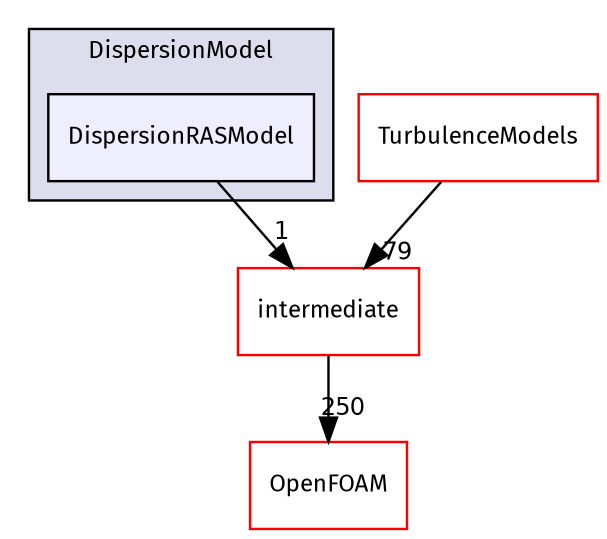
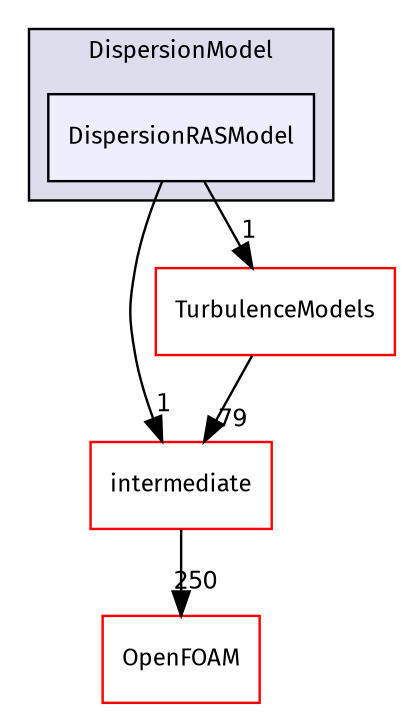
  digraph {
    compound=true
    fontname="Fira Sans"
    node [fontname="Fira Sans" fontsize=10 shape=box color=red]
    edge [fontname="Fira Sans" headlabel=1 labeldistance=1.5 labelfontname=Helvetica labelfontsize=10]
    n1 [fillcolor="#eeeeff" label=DispersionRASModel pencolor=black style=filled color=""]
    n2 [label=intermediate]
    n3 [label=TurbulenceModels]
    n4 [label=OpenFOAM]
    subgraph cluster_1 {
      bgcolor="#ddddee"
      fontsize=10
      label=DispersionModel
      pencolor=black
      n1
    }
    n1 -> n2
+   n1 -> n3
    n2 -> n4 [headlabel=250]
    n3 -> n2 [headlabel=79]
  }
